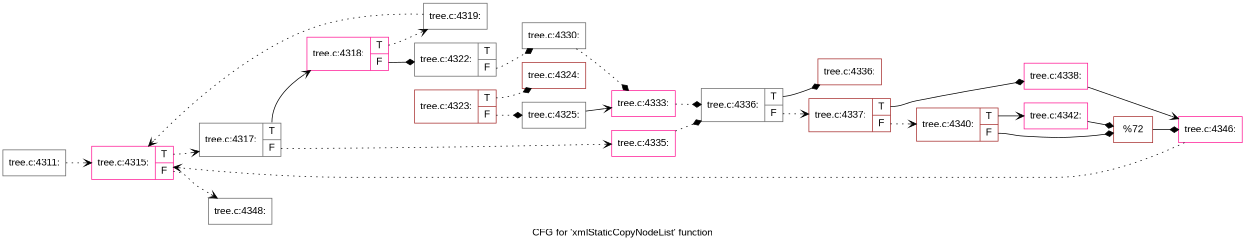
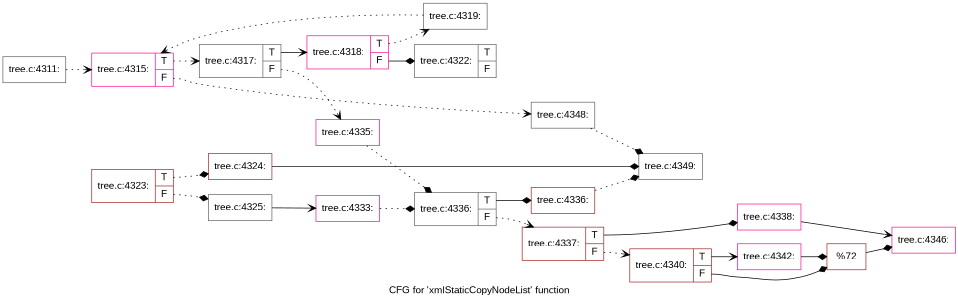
  digraph {
    fontname="Liberation Sans"
    label="CFG for 'xmlStaticCopyNodeList' function"
    rankdir=LR
    node [color=gray40 fontname="Liberation Sans" shape=record]
    edge [arrowhead=diamond fontname="Liberation Sans" style=dotted]
    n1 [label="{tree.c:4311:}"]
    n2 [color=deeppink label="{tree.c:4315:|{<s0>T|<s1>F}}"]
    n3 [label="{tree.c:4317:|{<s0>T|<s1>F}}"]
    n4 [label="{tree.c:4348:}"]
    n5 [color=deeppink label="{tree.c:4318:|{<s0>T|<s1>F}}"]
    n6 [color=deeppink label="{tree.c:4335:}"]
+   n7 [label="{tree.c:4349:}"]
    n8 [label="{tree.c:4319:}"]
    n9 [label="{tree.c:4322:|{<s0>T|<s1>F}}"]
    n10 [label="{tree.c:4336:|{<s0>T|<s1>F}}"]
-   n11 [label="{tree.c:4330:}"]
    n12 [color=brown label="{tree.c:4336:}"]
    n13 [color=brown label="{tree.c:4337:|{<s0>T|<s1>F}}"]
    n14 [color=brown label="{tree.c:4323:|{<s0>T|<s1>F}}"]
    n15 [color=brown label="{tree.c:4324:}"]
    n16 [label="{tree.c:4325:}"]
    n17 [color=deeppink label="{tree.c:4333:}"]
    n18 [color=deeppink label="{tree.c:4338:}"]
    n19 [color=brown label="{tree.c:4340:|{<s0>T|<s1>F}}"]
    n20 [color=deeppink label="{tree.c:4346:}"]
    n21 [color=deeppink label="{tree.c:4342:}"]
    n22 [color=brown label="{%72}"]
    n1 -> n2 [arrowhead=vee]
    n2 -> n3 [arrowhead=vee tailport=s0]
    n2 -> n4 [arrowhead=vee tailport=s1]
    n3 -> n5 [arrowhead=vee style=solid tailport=s0]
    n3 -> n6 [arrowhead=vee tailport=s1]
+   n4 -> n7
    n5 -> n8 [arrowhead=vee tailport=s0]
    n5 -> n9 [style=solid tailport=s1]
    n6 -> n10
    n8 -> n2 [arrowhead=vee]
-   n9 -> n11 [tailport=s1]
    n10 -> n12 [style=solid tailport=s0]
    n10 -> n13 [arrowhead=vee tailport=s1]
-   n11 -> n17
+   n12 -> n7
    n13 -> n18 [style=solid tailport=s0]
    n13 -> n19 [arrowhead=vee tailport=s1]
    n14 -> n15 [tailport=s0]
    n14 -> n16 [tailport=s1]
+   n15 -> n7 [style=solid]
    n16 -> n17 [arrowhead=vee style=solid]
    n17 -> n10
    n18 -> n20 [arrowhead=vee style=solid]
    n19 -> n21 [arrowhead=vee style=solid tailport=s0]
    n19 -> n22 [style=solid tailport=s1]
-   n20 -> n2 [arrowhead=vee]
    n21 -> n22 [style=solid]
    n22 -> n20 [style=solid]
  }
